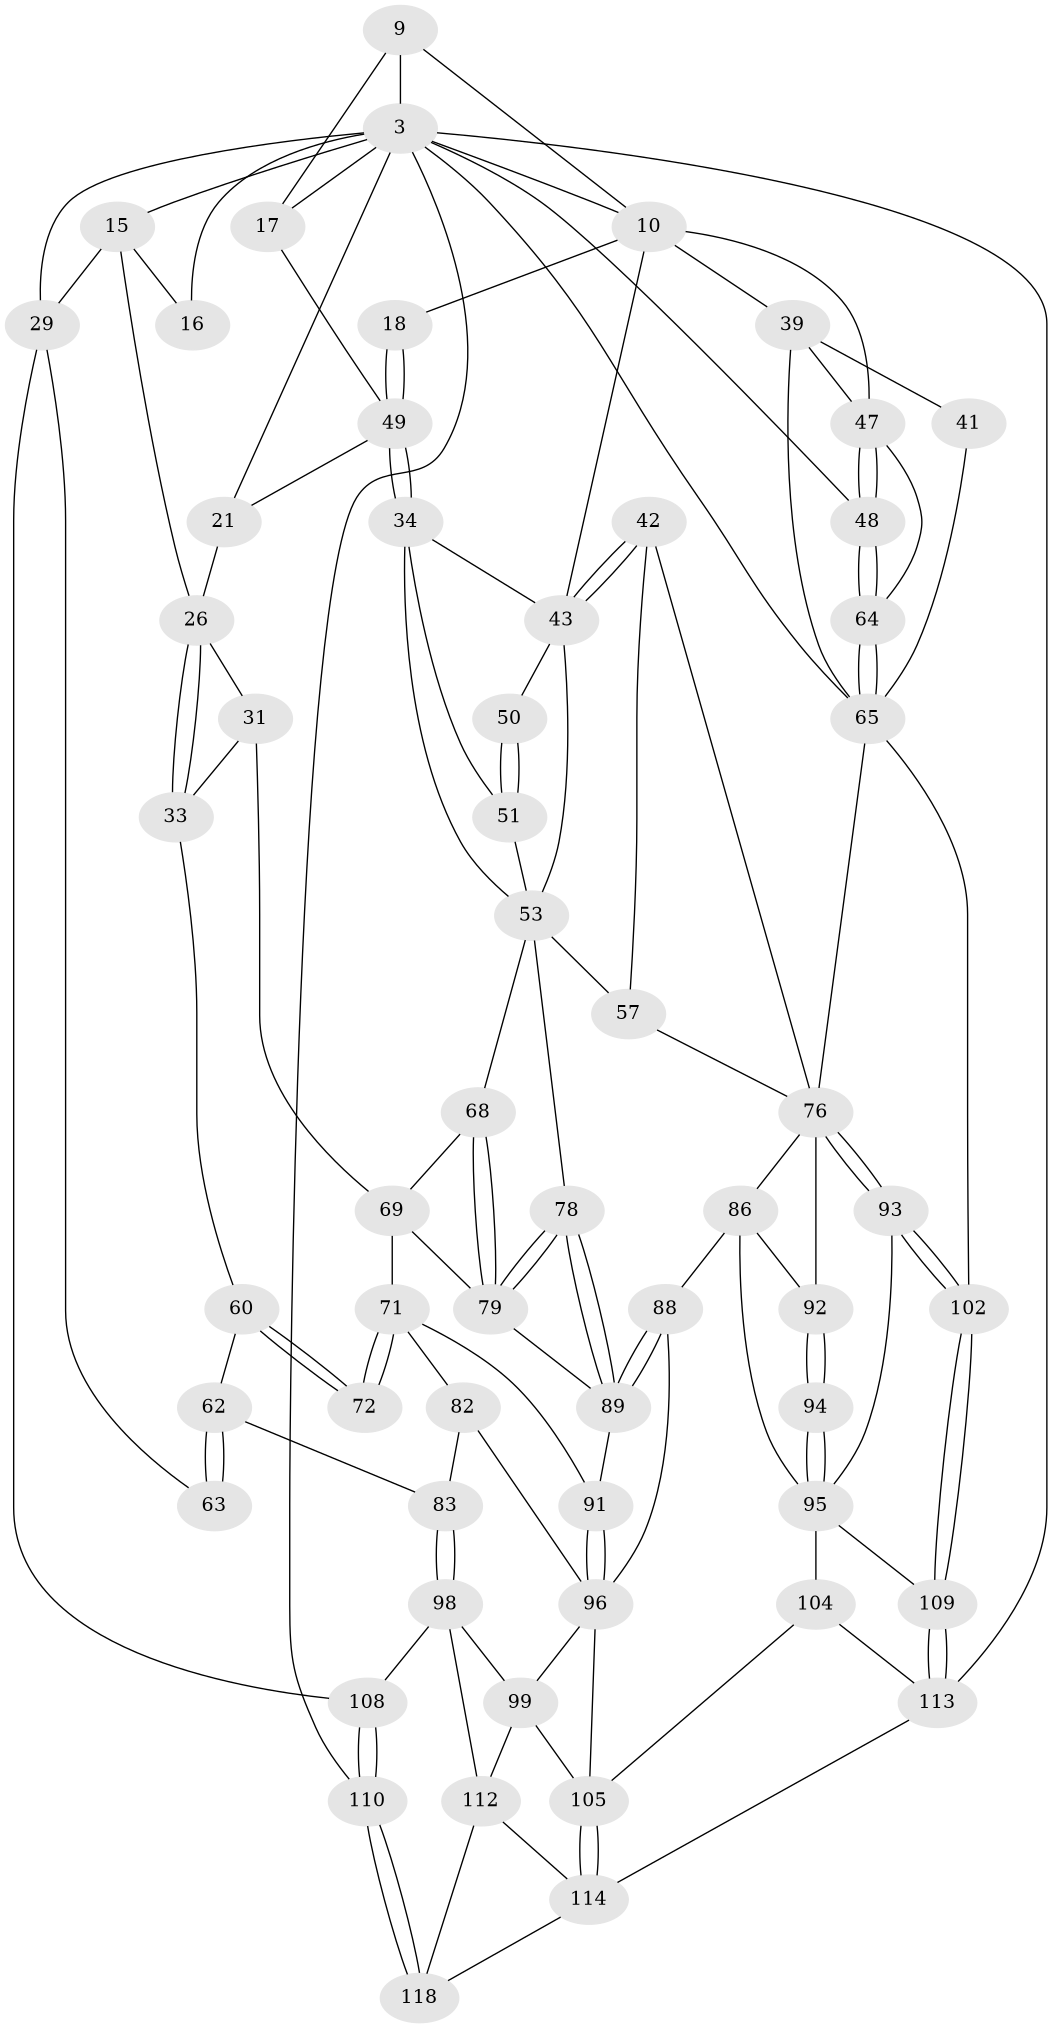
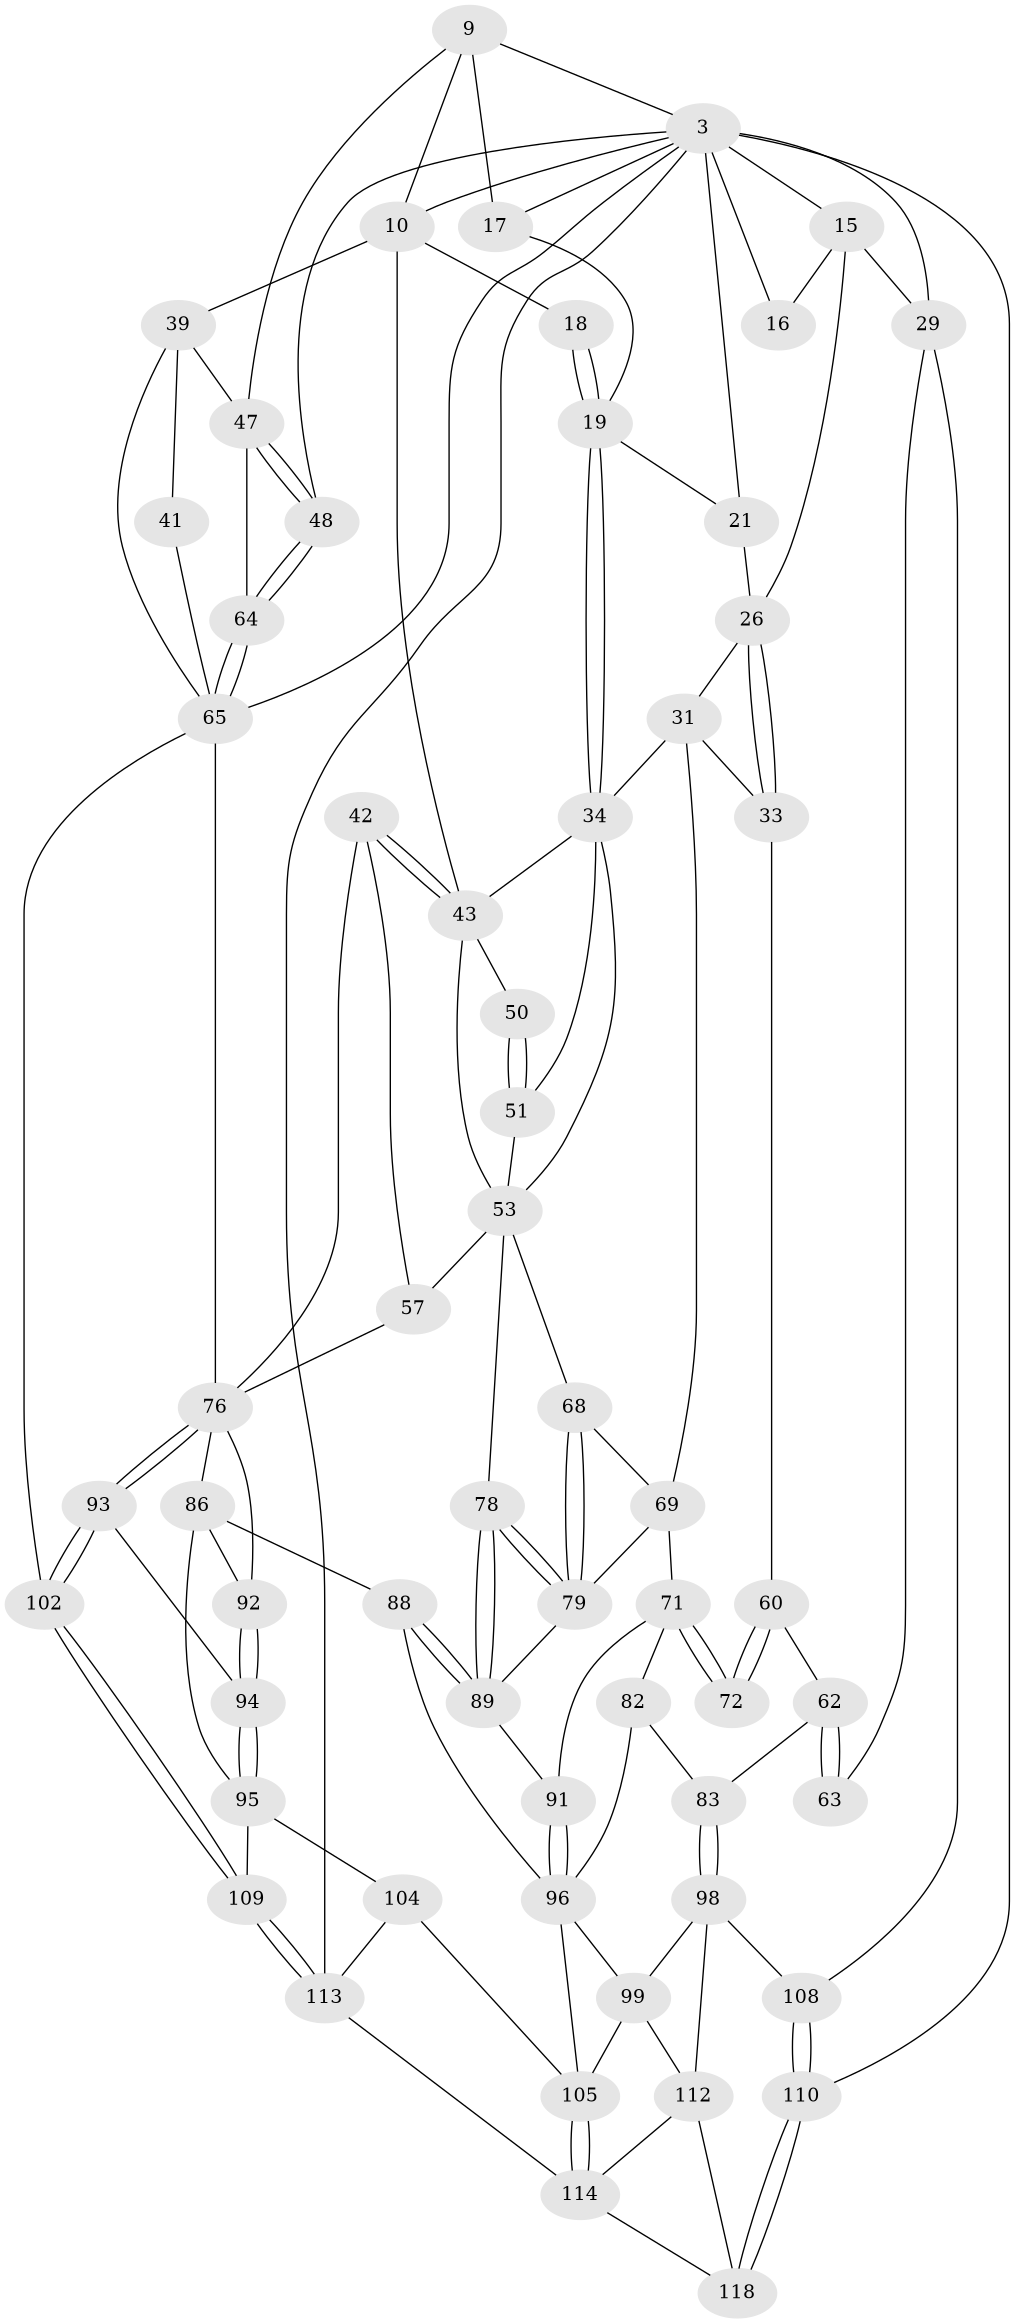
  graph {
    node [color=gray90 style=filled]
    n1 [label=9 super="+2+8"]
    3 [super="+45+73+4"]
    10 [super="+37+11"]
    17
    15 [super="+25"]
    16
    21 [super="+22"]
    29 [super="+58"]
    48
    65 [super="+74+66"]
    110
    113 [super="+116"]
    18
    39 [super="+40"]
    43 [super="+44+52"]
    47 [super="+49"]
-   19 [super="+20" label=49]
+   19 [super="+20"]
    26 [super="+27"]
    63
    108
    64
    76 [super="+77"]
    102
    118
    114 [super="+117"]
    41
    53 [super="+54"]
    50
    31 [super="+32"]
    33
    34 [super="+35"]
    51
    69 [super="+70"]
    60 [super="+61"]
    79 [super="+80"]
    71 [super="+81"]
    62
    72
    57
    68
    78
    42 [super="+56"]
    86 [super="+87"]
    92
    93
    89 [super="+90"]
    83
    98 [super="+100"]
    99 [super="+111"]
    112 [super="+115"]
    109
    82
    91
    96 [super="+97+101"]
    88
    95 [super="+103"]
    94
    105 [super="+106"]
    104
    n1 -- 3 [weight=2]
    n1 -- 10 [weight=2]
    n1 -- 17
    3 -- 10
    3 -- 17
    3 -- 15
    3 -- 16 [weight=2]
    3 -- 21
    3 -- 29 [weight=2]
    3 -- 48
    3 -- 65
    3 -- 110 [weight=2]
    3 -- 113
    10 -- 18 [weight=2]
    10 -- 39
    10 -- 43
-   10 -- 47
+   n1 -- 47
    17 -- 19
    15 -- 16
    15 -- 29
    15 -- 26
    21 -- 26 [weight=2]
    29 -- 63
    29 -- 108
    48 -- 64
    48 -- 64
    65 -- 76
    65 -- 102
    110 -- 118
    110 -- 118
    113 -- 114
    18 -- 19
    18 -- 19
    39 -- 65
    39 -- 47
    39 -- 41
    43 -- 53
    43 -- 50 [weight=2]
    47 -- 48
    47 -- 48
    47 -- 64
    19 -- 21
    19 -- 34
    19 -- 34
    26 -- 31
    26 -- 33
    26 -- 33
    108 -- 110
    108 -- 110
    64 -- 65
    64 -- 65
    76 -- 86
    76 -- 92
    76 -- 93
    76 -- 93
    102 -- 109
    102 -- 109
    114 -- 118
    41 -- 65
    53 -- 57
    53 -- 68
    53 -- 78
    50 -- 51
    50 -- 51
    31 -- 33
+   31 -- 34
    31 -- 69
    33 -- 60
    34 -- 43
    34 -- 53
    34 -- 51
    51 -- 53
    69 -- 79
    69 -- 71
    60 -- 62
    60 -- 72 [weight=2]
    60 -- 72
    79 -- 89
    71 -- 72
    71 -- 72
    71 -- 82
    71 -- 91
    62 -- 63
    62 -- 63
    62 -- 83
    57 -- 76
    68 -- 69
    68 -- 79
    68 -- 79
    78 -- 79
    78 -- 79
    78 -- 89
    78 -- 89
    42 -- 43
    42 -- 43
    42 -- 76
    42 -- 57
    86 -- 92
    86 -- 88
    86 -- 95
    92 -- 94
    92 -- 94
    93 -- 102
    93 -- 102
-   93 -- 95
+   93 -- 94
    89 -- 91
    83 -- 98
    83 -- 98
    98 -- 108
    98 -- 99
    98 -- 112
    99 -- 112
    99 -- 105
    112 -- 118
    112 -- 114
    109 -- 113
    109 -- 113
    82 -- 83
    82 -- 96
    91 -- 96
    91 -- 96
    96 -- 99
    96 -- 105
    88 -- 89
    88 -- 89
    88 -- 96
    95 -- 109
    95 -- 104
    94 -- 95
    94 -- 95
    105 -- 114
    105 -- 114
    104 -- 113
    104 -- 105
  }
